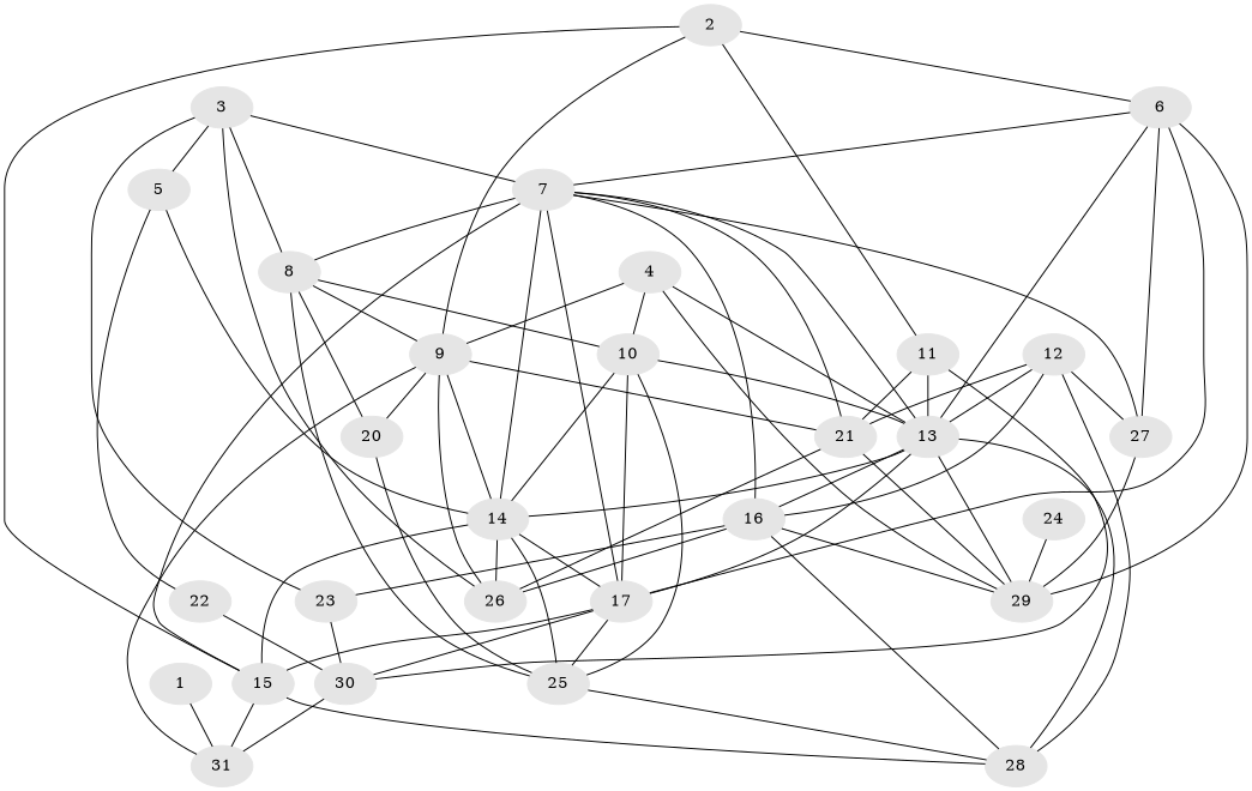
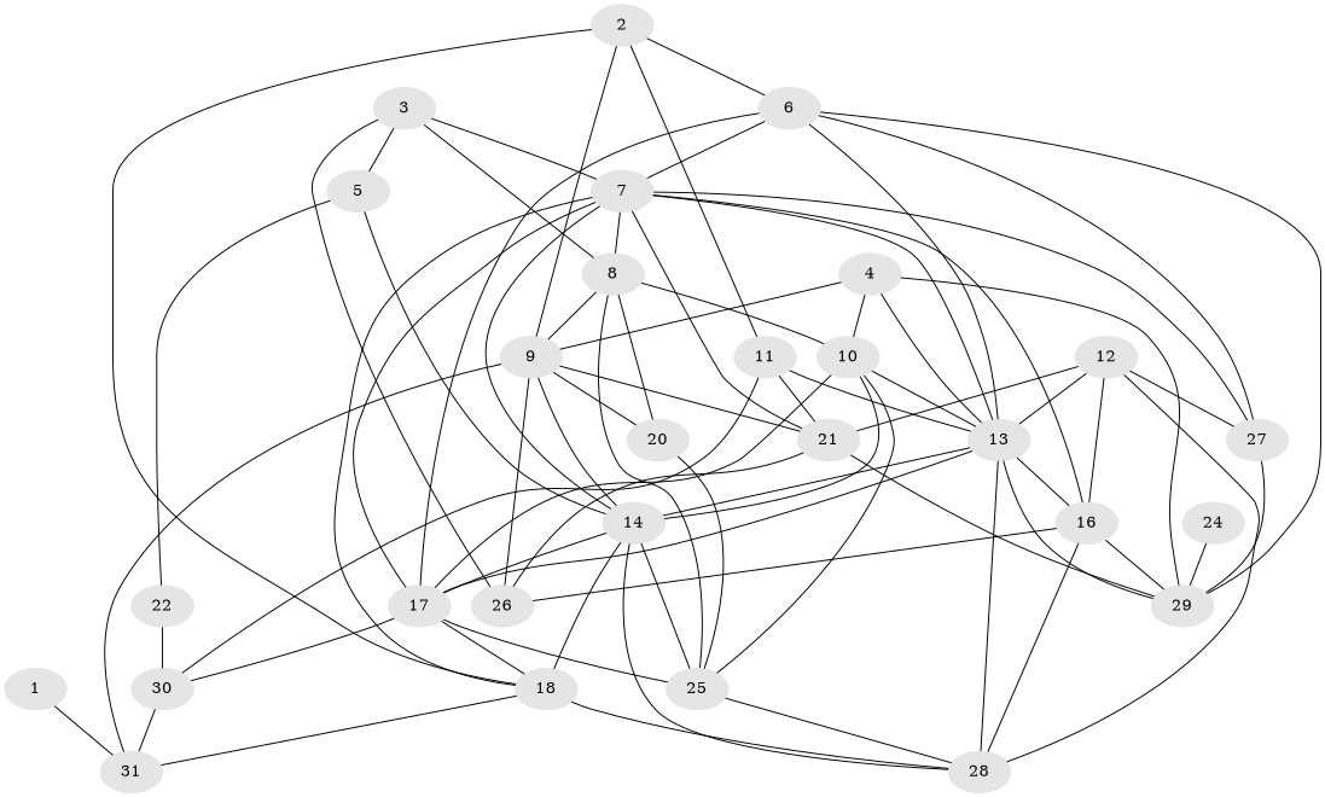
  graph {
    fontname="DejaVu Serif"
    node [color=gray90 fontname="DejaVu Serif" style=filled]
    edge [fontname="DejaVu Serif" weight=1.0]
    1
    31
    3
    5
    7
-   23
    26
    2
    6
    9
    11
-   18 [label=15]
+   18
    13
    29
    17
    27
    14
    21
    20
    30
    28
    22
    8
    16
    4
    10
    25
    12
    24
    1 -- 31
    3 -- 5 [weight=2.0]
    3 -- 7 [weight=2.0]
-   3 -- 23
    3 -- 26 [weight=2.0]
    5 -- 14
    5 -- 22
    7 -- 18
    7 -- 13
    7 -- 17
    7 -- 27
    7 -- 14
    7 -- 21
    7 -- 8 [weight=2.0]
    7 -- 16
-   23 -- 30
    2 -- 6
    2 -- 9
    2 -- 11
    2 -- 18
    6 -- 7
    6 -- 13
    6 -- 29
    6 -- 17 [weight=2.0]
    6 -- 27
    9 -- 31
    9 -- 26
    9 -- 14
    9 -- 21
    9 -- 20
    11 -- 13 [weight=2.0]
    11 -- 21
    11 -- 30
    18 -- 31
    18 -- 28
    13 -- 29
    13 -- 17
    13 -- 14
    13 -- 28 [weight=2.0]
    13 -- 16 [weight=2.0]
    17 -- 18
    17 -- 30
    17 -- 25
    27 -- 29
    14 -- 18 [weight=4.0]
    14 -- 17
-   14 -- 26
+   14 -- 28
    14 -- 25
    21 -- 26
    21 -- 29
    20 -- 25
    30 -- 31
    22 -- 30 [weight=2.0]
    8 -- 3 [weight=2.0]
    8 -- 9
    8 -- 20 [weight=2.0]
    8 -- 10
    8 -- 25 [weight=2.0]
-   16 -- 23
    16 -- 26
    16 -- 29 [weight=2.0]
    16 -- 28
    4 -- 9
    4 -- 13
    4 -- 29
    4 -- 10
    10 -- 13
    10 -- 17
    10 -- 14
    10 -- 25
    25 -- 28
    12 -- 13
    12 -- 27
    12 -- 21
    12 -- 28
    12 -- 16 [weight=2.0]
    24 -- 29 [weight=3.0]
  }
